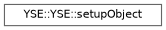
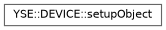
  digraph {
    rankdir=LR
-   n1 [color=grey40 fillcolor=white fontname=Helvetica fontsize=10 height=0.2 label="YSE::YSE::setupObject" shape=box style=filled width=0.4]
+   n1 [color=grey40 fillcolor=white fontname=Helvetica fontsize=10 height=0.2 label="YSE::DEVICE::setupObject" shape=box style=filled width=0.4]
  }
